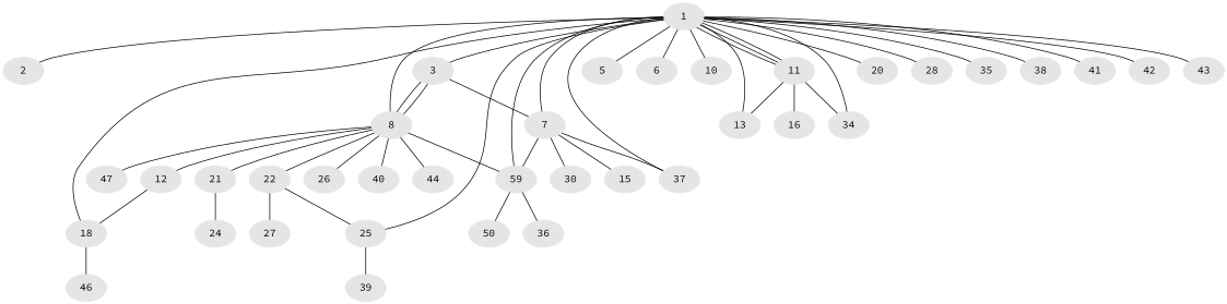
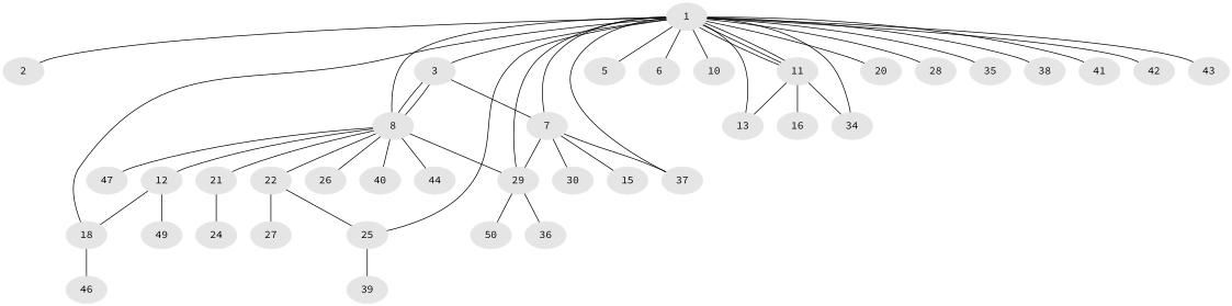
  graph {
    fontname="Source Code Pro"
    node [color=gray90 fontname="Source Code Pro" style=filled]
    edge [fontname="Source Code Pro"]
    1 [super="+4"]
    2
    3
    5
    6
    7 [super="+9"]
    8 [super="+17"]
    10
    11 [super="+33"]
    13
    18 [super="+19"]
    20
    25
    28 [super="+31"]
-   29 [super="+32" label=59]
+   29 [super="+32"]
    34
    35 [super="+45"]
    37
    38
    41
    42
    43
    15
    30
    22 [super="+23"]
    12 [super="+48"]
    21
    26
    40
    44
    47
    16
    46
    27
    39
    36
    50
+   49
    24
    1 -- 2
    1 -- 3
    1 -- 5
    1 -- 6
    1 -- 7
    1 -- 8 [weight=4]
    1 -- 10
    1 -- 11
    1 -- 11
    1 -- 11
    1 -- 13
    1 -- 18
    1 -- 20
    1 -- 25
    1 -- 28
    1 -- 29
    1 -- 34
    1 -- 35
    1 -- 37
    1 -- 38
    1 -- 41
    1 -- 42
    1 -- 43
    3 -- 7
    3 -- 8
    3 -- 8
    7 -- 29 [weight=2]
    7 -- 37
    7 -- 15
    7 -- 30
    8 -- 29
    8 -- 22
    8 -- 12
    8 -- 21
    8 -- 26
    8 -- 40
    8 -- 44
    8 -- 47
    11 -- 13
    11 -- 34
    11 -- 16
    18 -- 46
    25 -- 39
    29 -- 36
    29 -- 50
    22 -- 25
    22 -- 27
    12 -- 18
+   12 -- 49
    21 -- 24
  }
